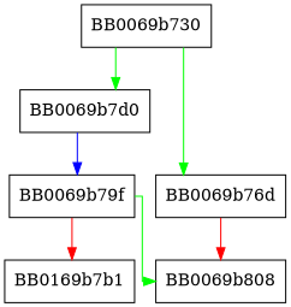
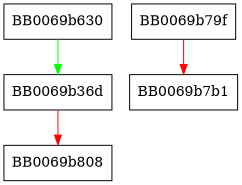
  digraph {
    splines=ortho
    node [shape=box]
    edge [color=green]
-   BB0069b730
-   BB0069b7d0
-   BB0069b76d
+   BB0069b730 [label=BB0069b630]
+   BB0069b76d [label=BB0069b36d]
    BB0069b79f
    BB0069b808
-   BB0069b7b1 [label=BB0169b7b1]
-   BB0069b730 -> BB0069b7d0
+   BB0069b7b1
    BB0069b730 -> BB0069b76d
-   BB0069b7d0 -> BB0069b79f [color=blue]
    BB0069b76d -> BB0069b808 [color=red]
-   BB0069b79f -> BB0069b808
    BB0069b79f -> BB0069b7b1 [color=red]
  }
